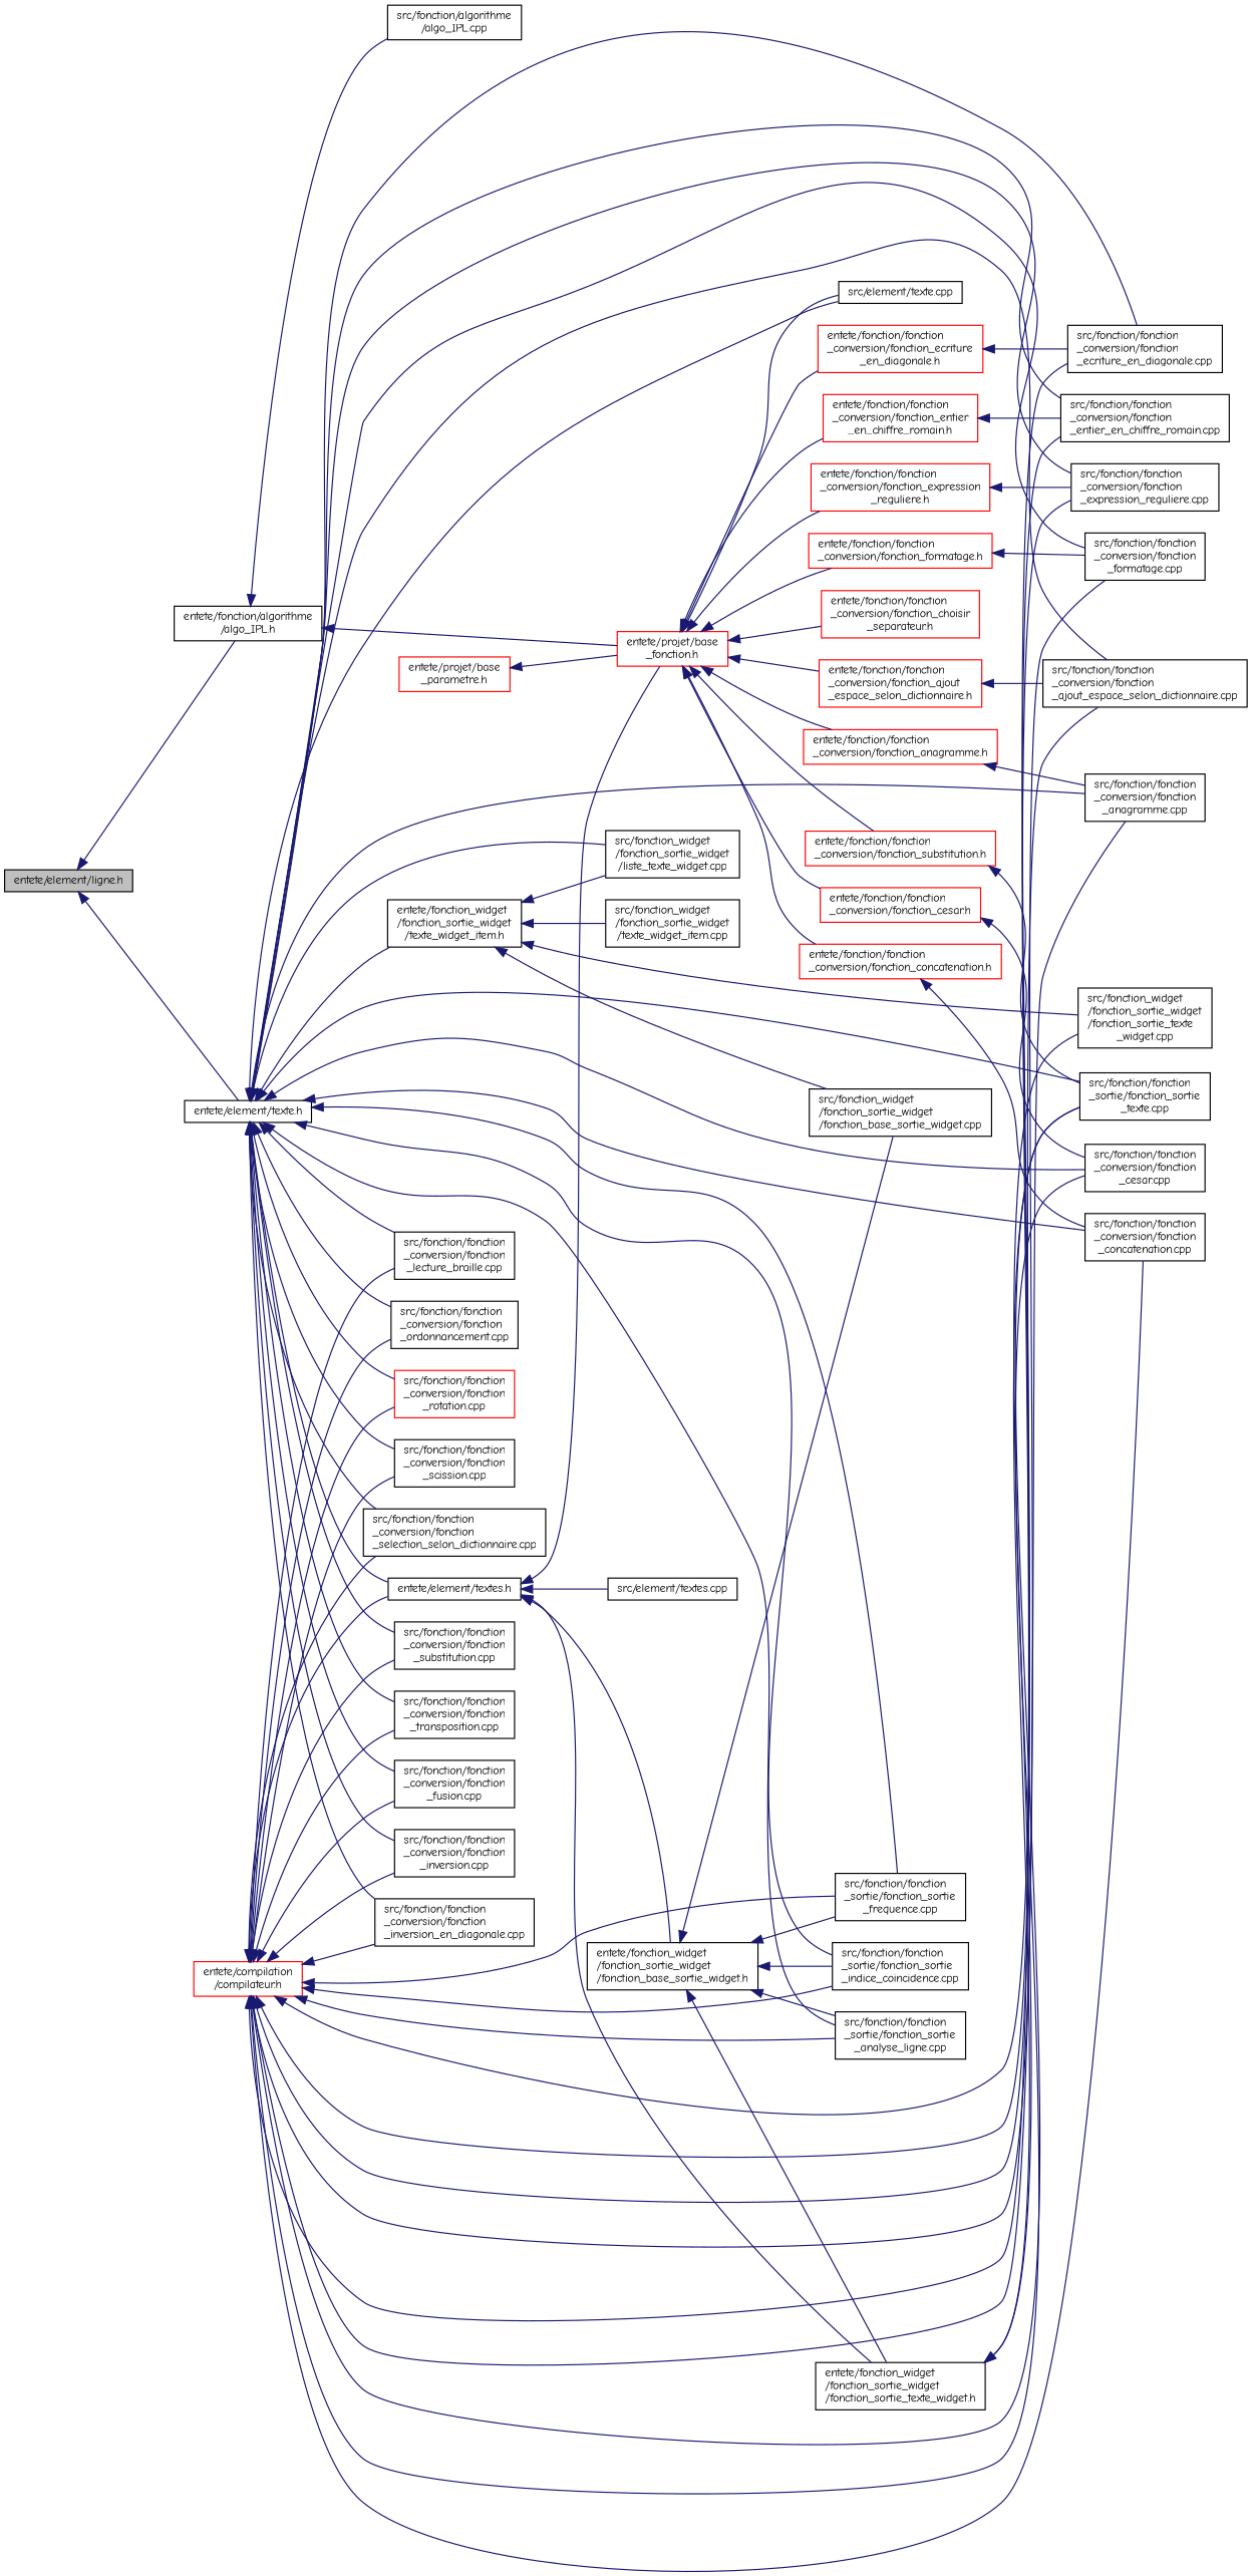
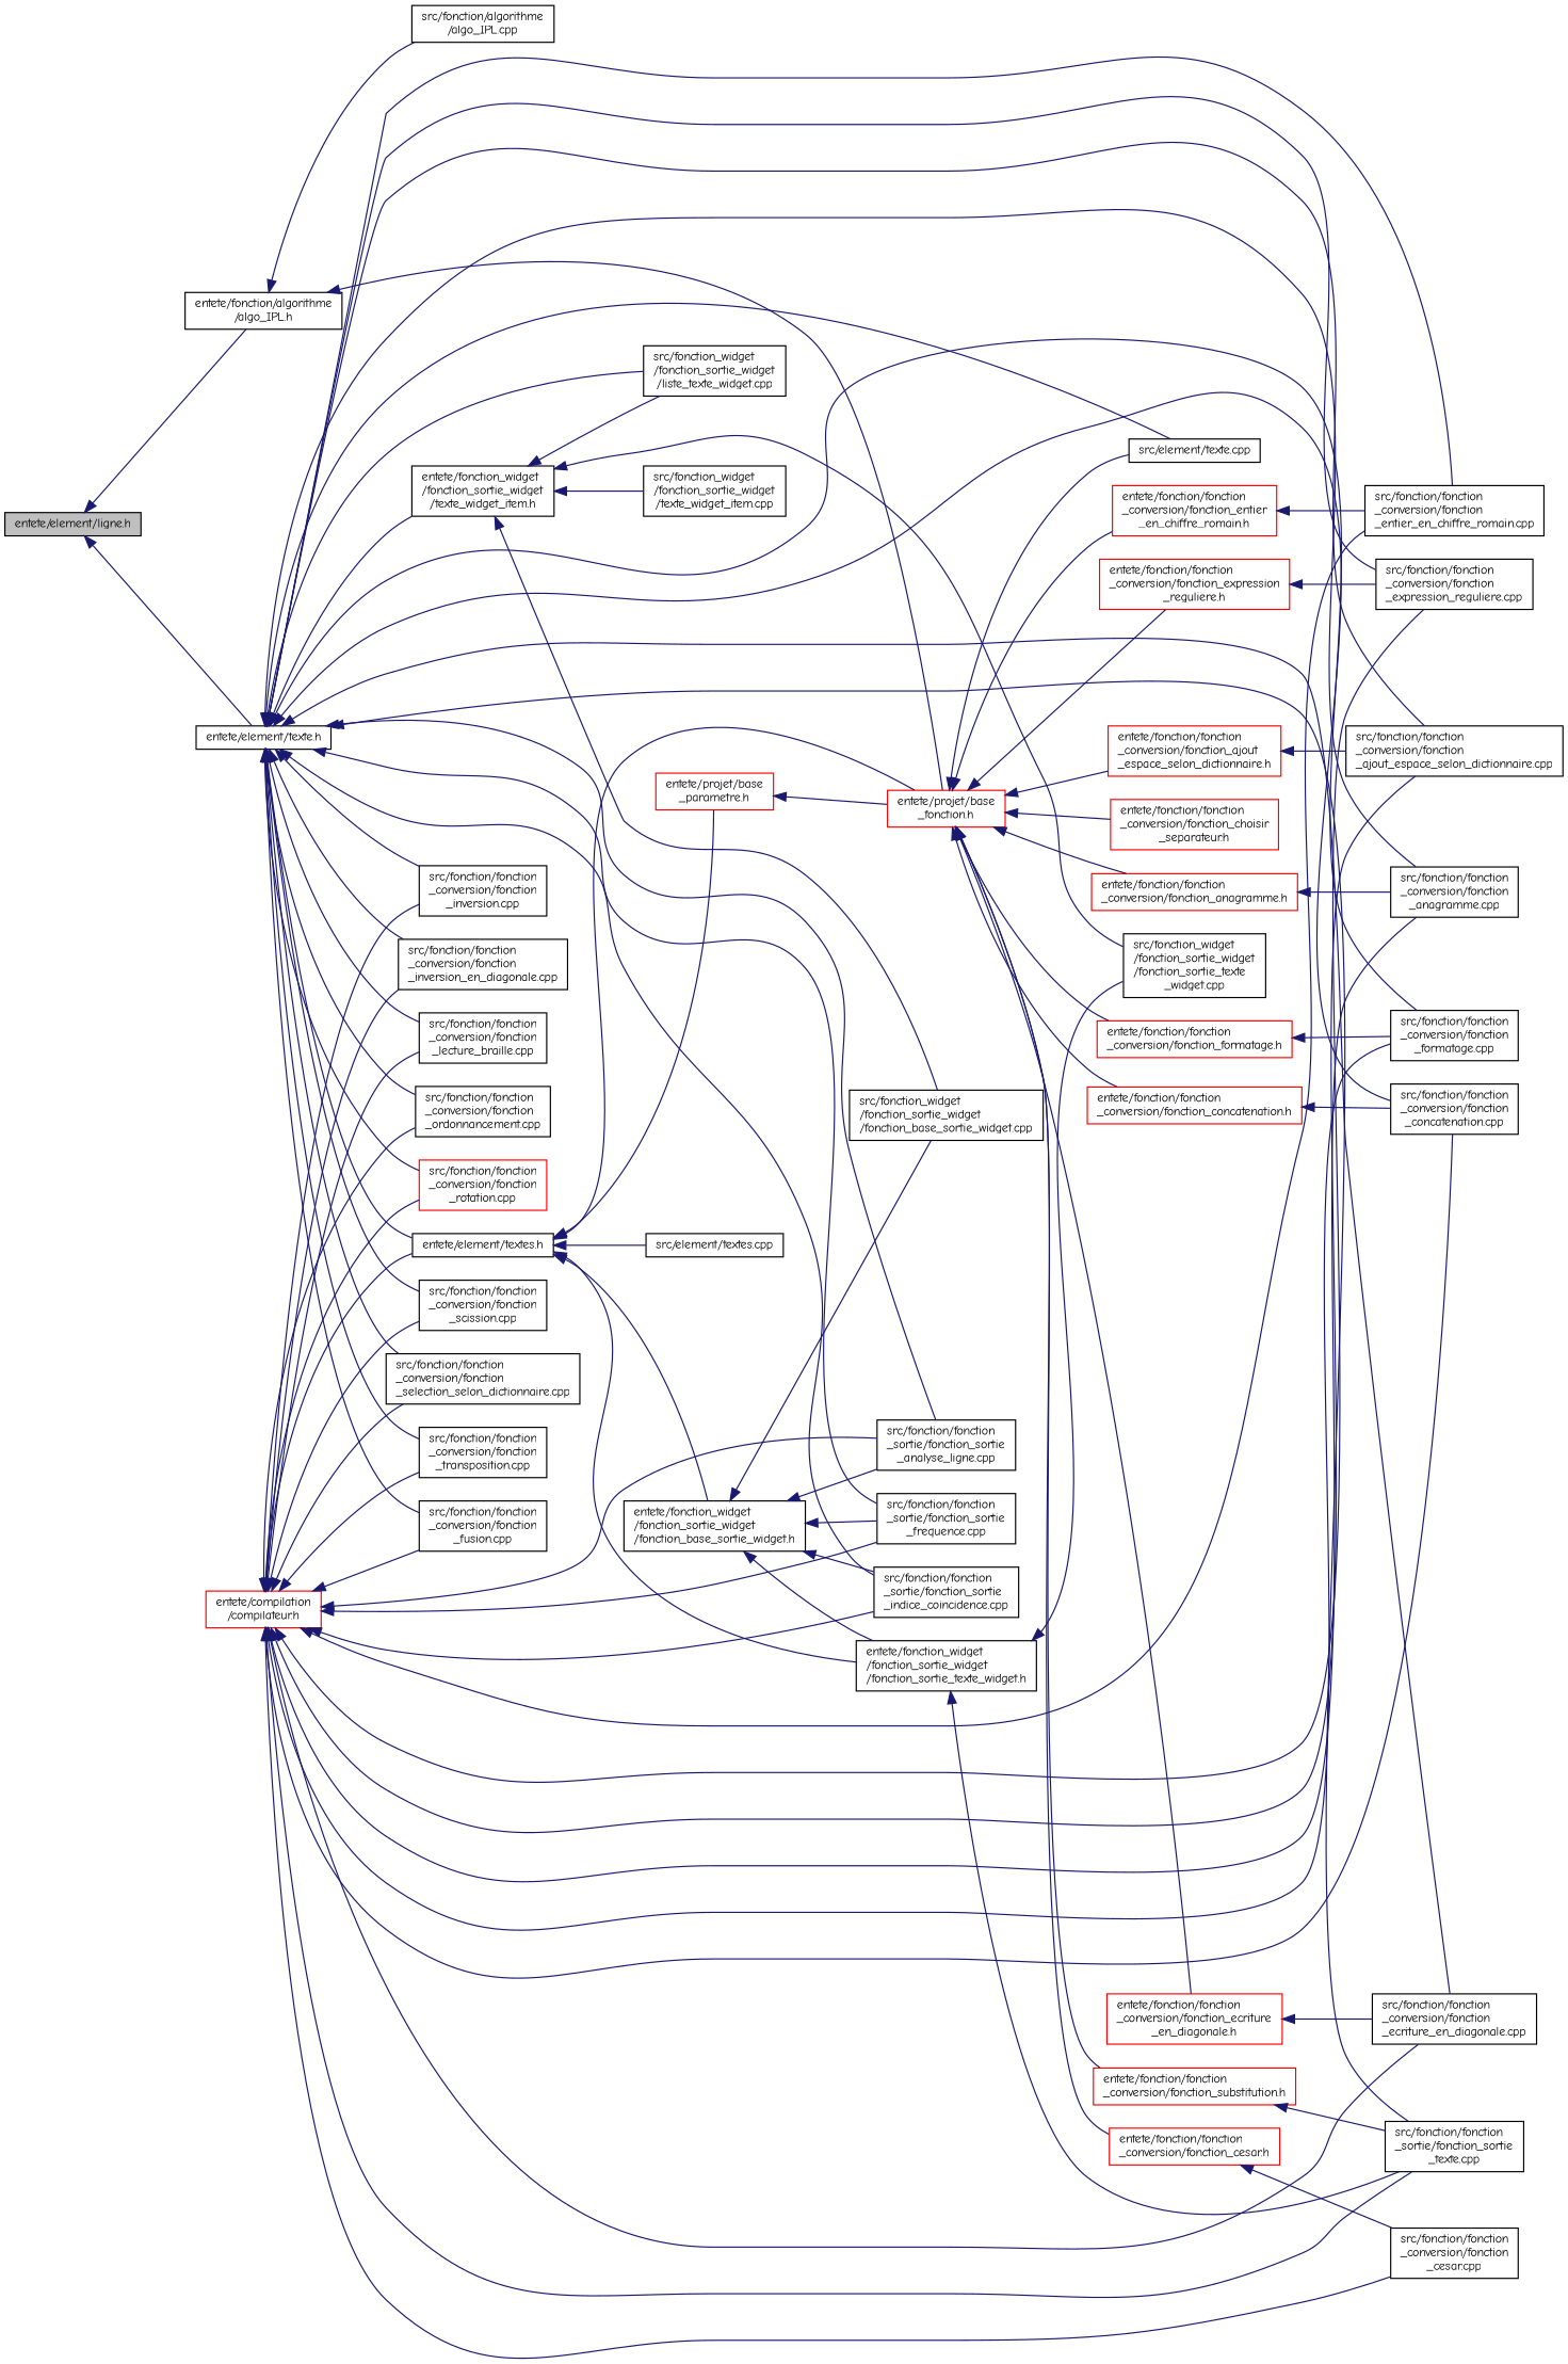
  digraph {
    fontname="Comic Neue"
    rankdir=LR
    node [color=black fillcolor=white fontname="Comic Neue" fontsize=10 shape=record style=filled]
    edge [color=midnightblue dir=back fontname="Comic Neue" fontsize=10 labelfontname=Helvetica labelfontsize=10 style=solid]
    n1 [fillcolor=grey75 fontcolor=black height=0.2 label="entete/element/ligne.h" width=0.4]
    n2 [height=0.2 label="entete/element/texte.h" width=0.4]
    n3 [height=0.2 label="entete/fonction/algorithme\l/algo_IPL.h" width=0.4]
    n4 [height=0.2 label="entete/element/textes.h" width=0.4]
    n5 [height=0.2 label="src/fonction/fonction\l_conversion/fonction\l_ajout_espace_selon_dictionnaire.cpp" width=0.4]
    n6 [height=0.2 label="src/fonction/fonction\l_conversion/fonction\l_anagramme.cpp" width=0.4]
    n7 [height=0.2 label="src/fonction/fonction\l_conversion/fonction\l_cesar.cpp" width=0.4]
    n8 [height=0.2 label="src/fonction/fonction\l_conversion/fonction\l_concatenation.cpp" width=0.4]
    n9 [height=0.2 label="src/fonction/fonction\l_conversion/fonction\l_ecriture_en_diagonale.cpp" width=0.4]
    n10 [height=0.2 label="src/fonction/fonction\l_conversion/fonction\l_entier_en_chiffre_romain.cpp" width=0.4]
    n11 [height=0.2 label="src/fonction/fonction\l_conversion/fonction\l_expression_reguliere.cpp" width=0.4]
    n12 [height=0.2 label="src/fonction/fonction\l_conversion/fonction\l_formatage.cpp" width=0.4]
    n13 [height=0.2 label="src/fonction/fonction\l_conversion/fonction\l_fusion.cpp" width=0.4]
    n14 [height=0.2 label="src/fonction/fonction\l_conversion/fonction\l_inversion.cpp" width=0.4]
    n15 [height=0.2 label="src/fonction/fonction\l_conversion/fonction\l_inversion_en_diagonale.cpp" width=0.4]
    n16 [height=0.2 label="src/fonction/fonction\l_conversion/fonction\l_lecture_braille.cpp" width=0.4]
    n17 [height=0.2 label="src/fonction/fonction\l_conversion/fonction\l_ordonnancement.cpp" width=0.4]
    n18 [color=red height=0.2 label="src/fonction/fonction\l_conversion/fonction\l_rotation.cpp" width=0.4]
    n19 [height=0.2 label="src/fonction/fonction\l_conversion/fonction\l_scission.cpp" width=0.4]
    n20 [height=0.2 label="src/fonction/fonction\l_conversion/fonction\l_selection_selon_dictionnaire.cpp" width=0.4]
-   n21 [height=0.2 label="src/fonction/fonction\l_conversion/fonction\l_substitution.cpp" width=0.4]
    n22 [height=0.2 label="src/fonction/fonction\l_conversion/fonction\l_transposition.cpp" width=0.4]
    n23 [height=0.2 label="src/fonction/fonction\l_sortie/fonction_sortie\l_analyse_ligne.cpp" width=0.4]
    n24 [height=0.2 label="src/fonction/fonction\l_sortie/fonction_sortie\l_frequence.cpp" width=0.4]
    n25 [height=0.2 label="src/fonction/fonction\l_sortie/fonction_sortie\l_indice_coincidence.cpp" width=0.4]
    n26 [height=0.2 label="src/fonction/fonction\l_sortie/fonction_sortie\l_texte.cpp" width=0.4]
    n27 [height=0.2 label="src/element/texte.cpp" width=0.4]
    n28 [height=0.2 label="entete/fonction_widget\l/fonction_sortie_widget\l/texte_widget_item.h" width=0.4]
    n29 [height=0.2 label="src/fonction_widget\l/fonction_sortie_widget\l/liste_texte_widget.cpp" width=0.4]
    n30 [color=red height=0.2 label="entete/projet/base\l_fonction.h" width=0.4]
    n31 [height=0.2 label="src/fonction/algorithme\l/algo_IPL.cpp" width=0.4]
    n32 [color=red height=0.2 label="entete/projet/base\l_parametre.h" width=0.4]
    n33 [height=0.2 label="entete/fonction_widget\l/fonction_sortie_widget\l/fonction_base_sortie_widget.h" width=0.4]
    n34 [height=0.2 label="entete/fonction_widget\l/fonction_sortie_widget\l/fonction_sortie_texte_widget.h" width=0.4]
    n35 [height=0.2 label="src/element/textes.cpp" width=0.4]
    n36 [height=0.2 label="src/fonction_widget\l/fonction_sortie_widget\l/fonction_base_sortie_widget.cpp" width=0.4]
    n37 [height=0.2 label="src/fonction_widget\l/fonction_sortie_widget\l/fonction_sortie_texte\l_widget.cpp" width=0.4]
    n38 [height=0.2 label="src/fonction_widget\l/fonction_sortie_widget\l/texte_widget_item.cpp" width=0.4]
    n39 [color=red height=0.2 label="entete/compilation\l/compilateur.h" width=0.4]
    n40 [color=red height=0.2 label="entete/fonction/fonction\l_conversion/fonction_ajout\l_espace_selon_dictionnaire.h" width=0.4]
    n41 [color=red height=0.2 label="entete/fonction/fonction\l_conversion/fonction_anagramme.h" width=0.4]
    n42 [color=red height=0.2 label="entete/fonction/fonction\l_conversion/fonction_cesar.h" width=0.4]
    n43 [color=red height=0.2 label="entete/fonction/fonction\l_conversion/fonction_choisir\l_separateur.h" width=0.4]
    n44 [color=red height=0.2 label="entete/fonction/fonction\l_conversion/fonction_concatenation.h" width=0.4]
    n45 [color=red height=0.2 label="entete/fonction/fonction\l_conversion/fonction_ecriture\l_en_diagonale.h" width=0.4]
    n46 [color=red height=0.2 label="entete/fonction/fonction\l_conversion/fonction_substitution.h" width=0.4]
    n47 [color=red height=0.2 label="entete/fonction/fonction\l_conversion/fonction_entier\l_en_chiffre_romain.h" width=0.4]
    n48 [color=red height=0.2 label="entete/fonction/fonction\l_conversion/fonction_expression\l_reguliere.h" width=0.4]
    n49 [color=red height=0.2 label="entete/fonction/fonction\l_conversion/fonction_formatage.h" width=0.4]
    n1 -> n2
    n1 -> n3
    n2 -> n4
    n2 -> n5
    n2 -> n6
-   n2 -> n7
    n2 -> n8
    n2 -> n9
    n2 -> n10
    n2 -> n11
    n2 -> n12
    n2 -> n13
    n2 -> n14
    n2 -> n15
    n2 -> n16
    n2 -> n17
    n2 -> n18
    n2 -> n19
    n2 -> n20
-   n2 -> n21
    n2 -> n22
    n2 -> n23
    n2 -> n24
    n2 -> n25
    n2 -> n26
    n2 -> n27
    n2 -> n28
    n2 -> n29
    n3 -> n30
    n3 -> n31
    n4 -> n30
+   n4 -> n32
    n4 -> n33
    n4 -> n34
    n4 -> n35
    n28 -> n29
    n28 -> n36
    n28 -> n37
    n28 -> n38
    n30 -> n27
    n30 -> n40
    n30 -> n41
    n30 -> n42
    n30 -> n43
    n30 -> n44
    n30 -> n45
    n30 -> n46
    n30 -> n47
    n30 -> n48
    n30 -> n49
    n32 -> n30
    n33 -> n23
    n33 -> n24
    n33 -> n25
    n33 -> n34
    n33 -> n36
    n34 -> n26
    n34 -> n37
    n39 -> n4
    n39 -> n5
    n39 -> n6
    n39 -> n7
    n39 -> n8
    n39 -> n9
    n39 -> n10
    n39 -> n11
    n39 -> n12
    n39 -> n13
    n39 -> n14
    n39 -> n15
    n39 -> n16
    n39 -> n17
    n39 -> n18
    n39 -> n19
    n39 -> n20
-   n39 -> n21
    n39 -> n22
    n39 -> n23
    n39 -> n24
    n39 -> n25
    n39 -> n26
    n40 -> n5
    n41 -> n6
    n42 -> n7
    n44 -> n8
    n45 -> n9
    n46 -> n26
    n47 -> n10
    n48 -> n11
    n49 -> n12
  }
